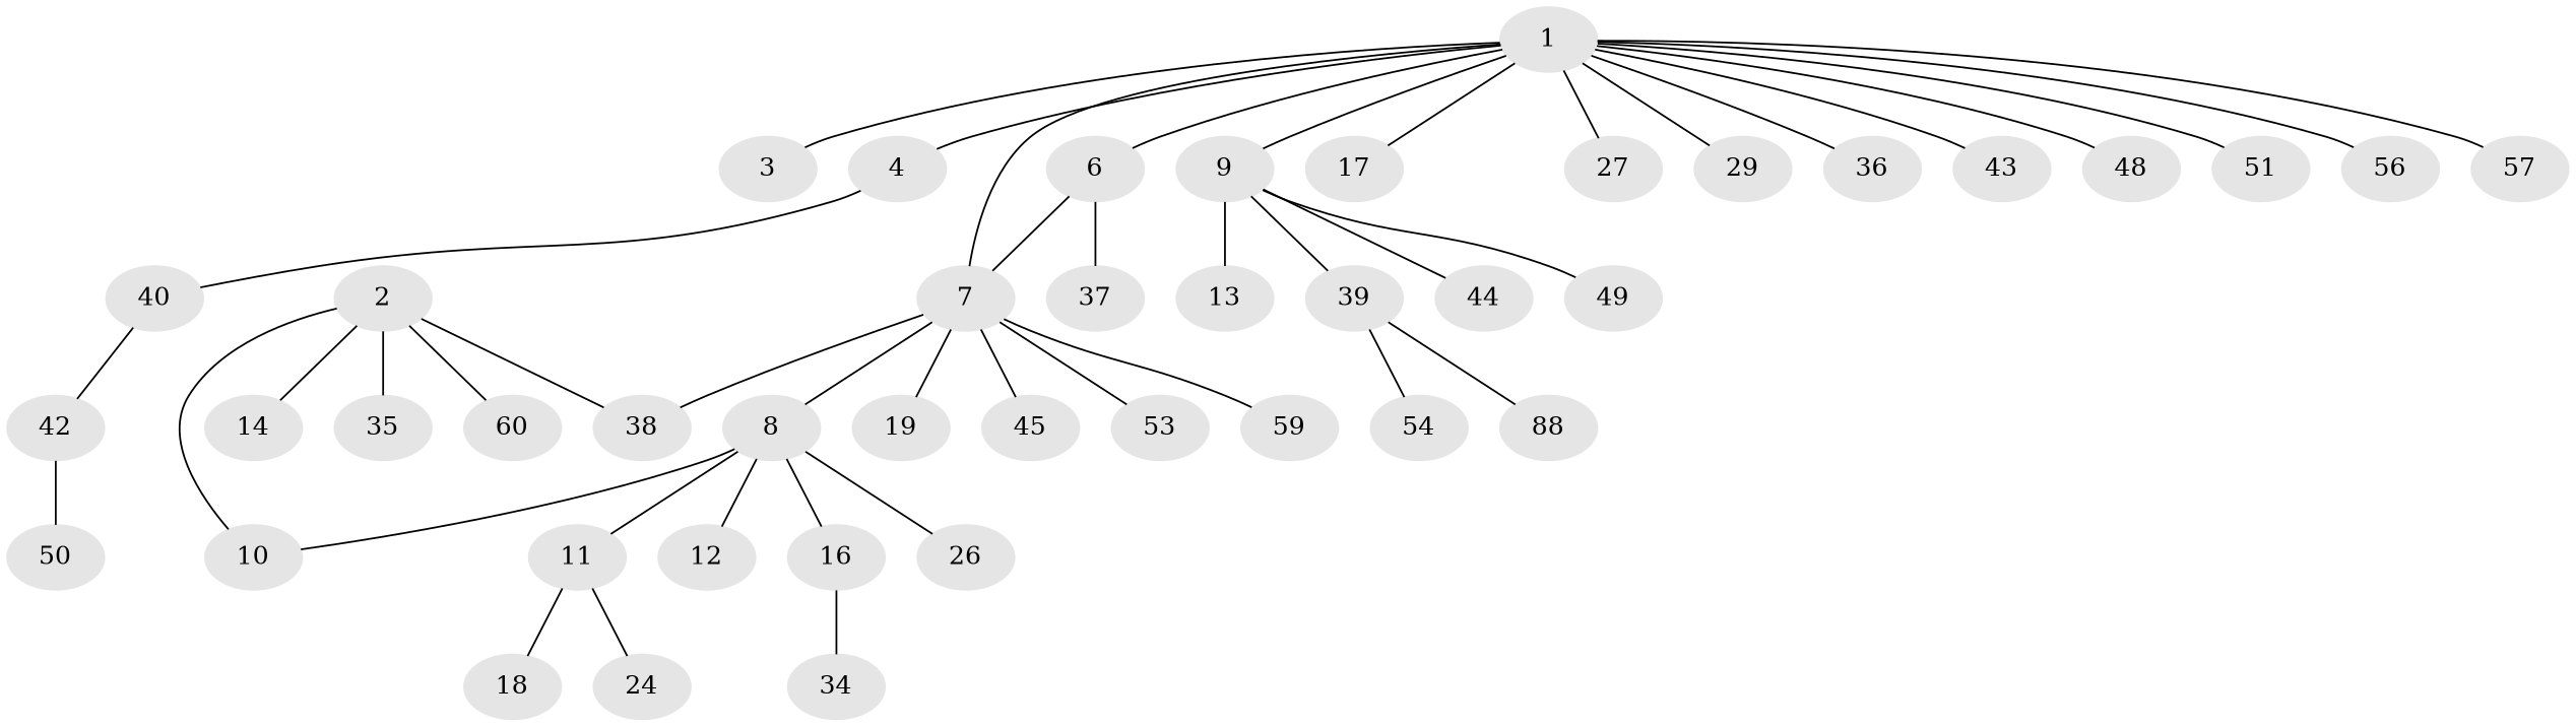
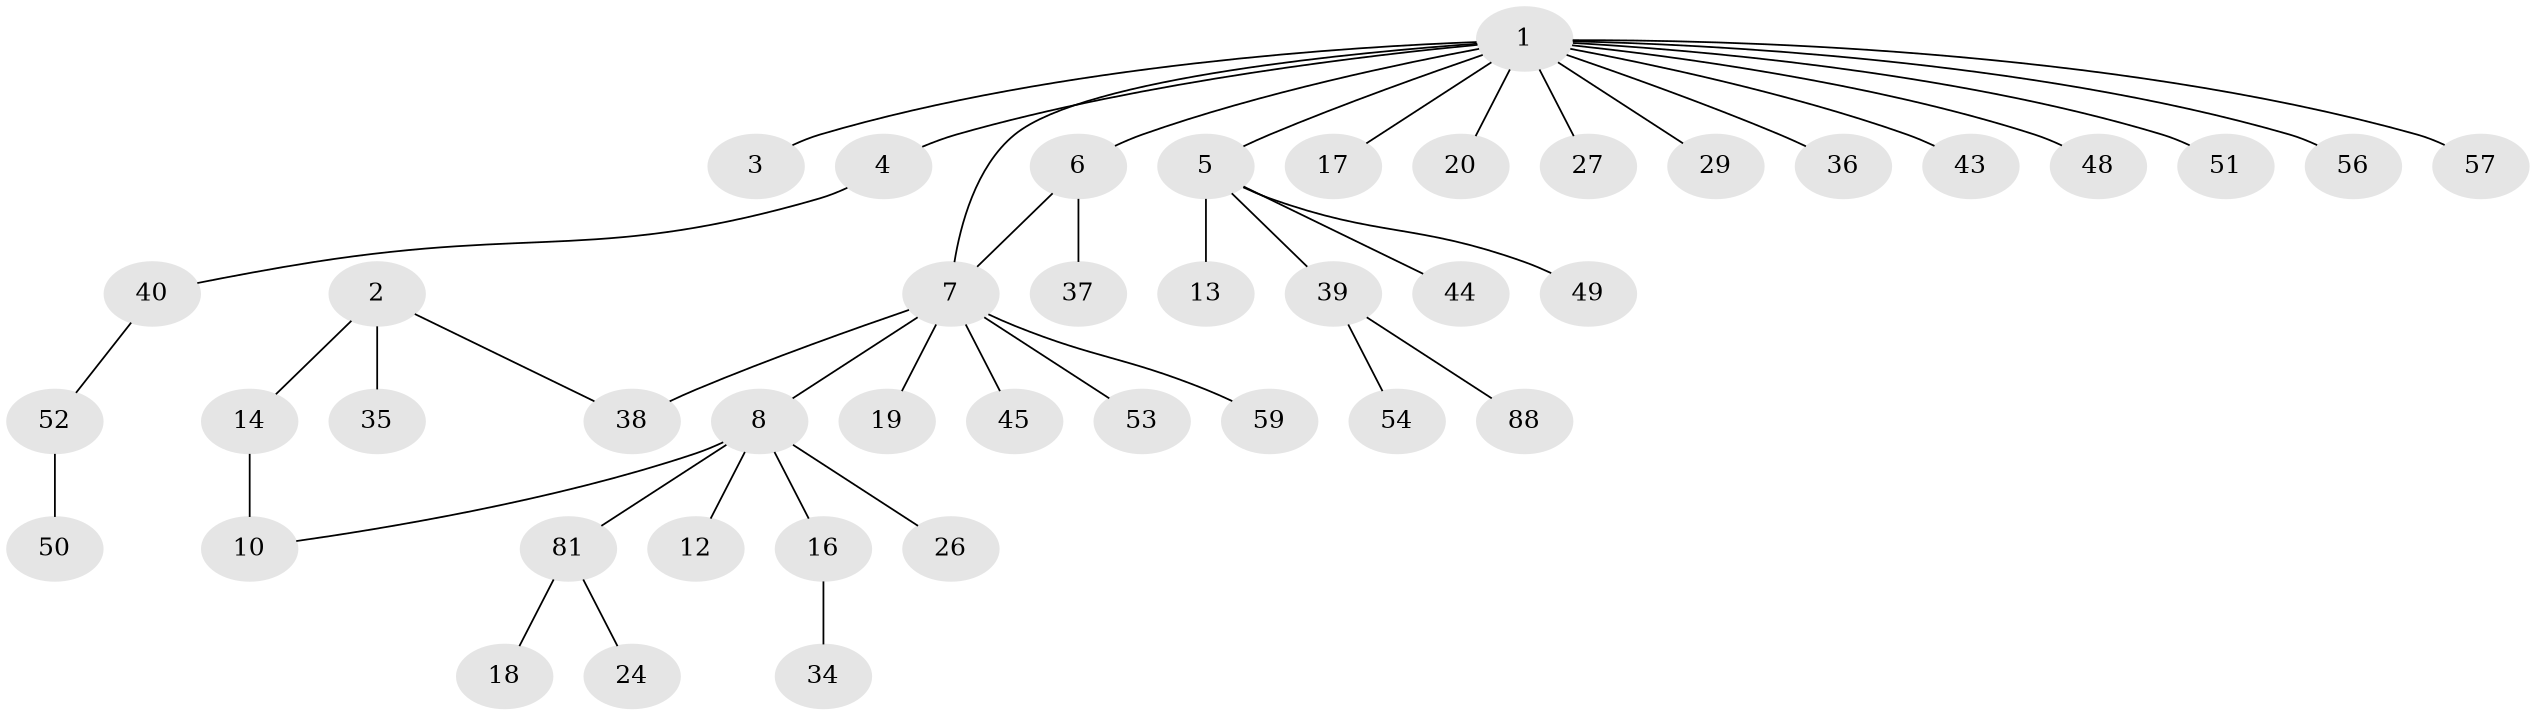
  graph {
    node [color=gray90 style=filled]
    1 [super="+21"]
    3
    4 [super="+5"]
    6 [super="+23"]
    7 [super="+28"]
-   9 [super="+33"]
+   9 [super="+33" label=5]
    17
+   20 [super="+62"]
    27
    29
    36
    43
    48
    51
    56
    57
    2 [super="+15"]
    10 [super="+30"]
    14
    35
    38 [super="+61"]
-   60
    40 [super="+52"]
    37
    8 [super="+31"]
    19
    45
    53
    59
    13 [super="+22"]
    39 [super="+46"]
    44
    49
-   42 [super="+47"]
-   11 [super="+25"]
+   42 [super="+47" label=52]
+   11 [super="+25" label=81]
    12
    16 [super="+32"]
    26 [super="+41"]
    18
    24
    34 [super="+54"]
    n42 [label=54]
    n43 [label=88]
    50
    1 -- 3
    1 -- 4
    1 -- 6
    1 -- 7
    1 -- 9 [weight=2]
    1 -- 17
+   1 -- 20
    1 -- 27
    1 -- 29
    1 -- 36
    1 -- 43
    1 -- 48
    1 -- 51
    1 -- 56
    1 -- 57
    4 -- 40
    6 -- 7
    6 -- 37
    7 -- 38
    7 -- 8
    7 -- 19 [weight=2]
    7 -- 45
    7 -- 53
    7 -- 59
    9 -- 13
    9 -- 39
    9 -- 44
    9 -- 49
-   2 -- 10
+   14 -- 10
    2 -- 14
    2 -- 35
    2 -- 38
-   2 -- 60
    40 -- 42
    8 -- 10
    8 -- 11
    8 -- 12
    8 -- 16
    8 -- 26
    39 -- n42
    39 -- n43
    42 -- 50
    11 -- 18
    11 -- 24
    16 -- 34
  }
